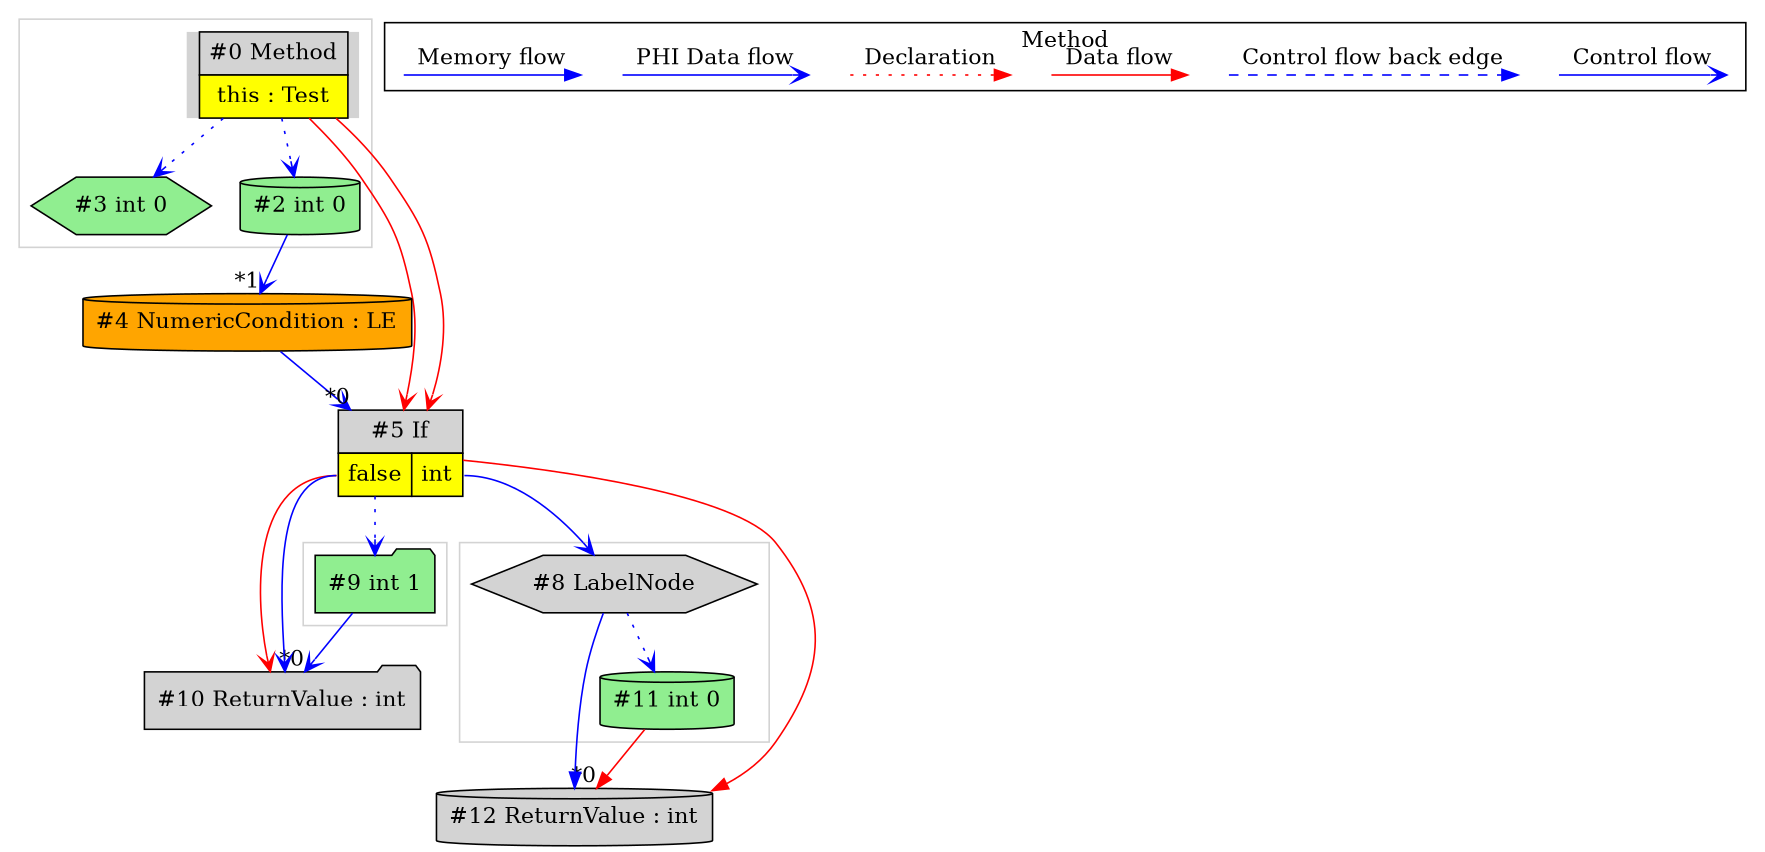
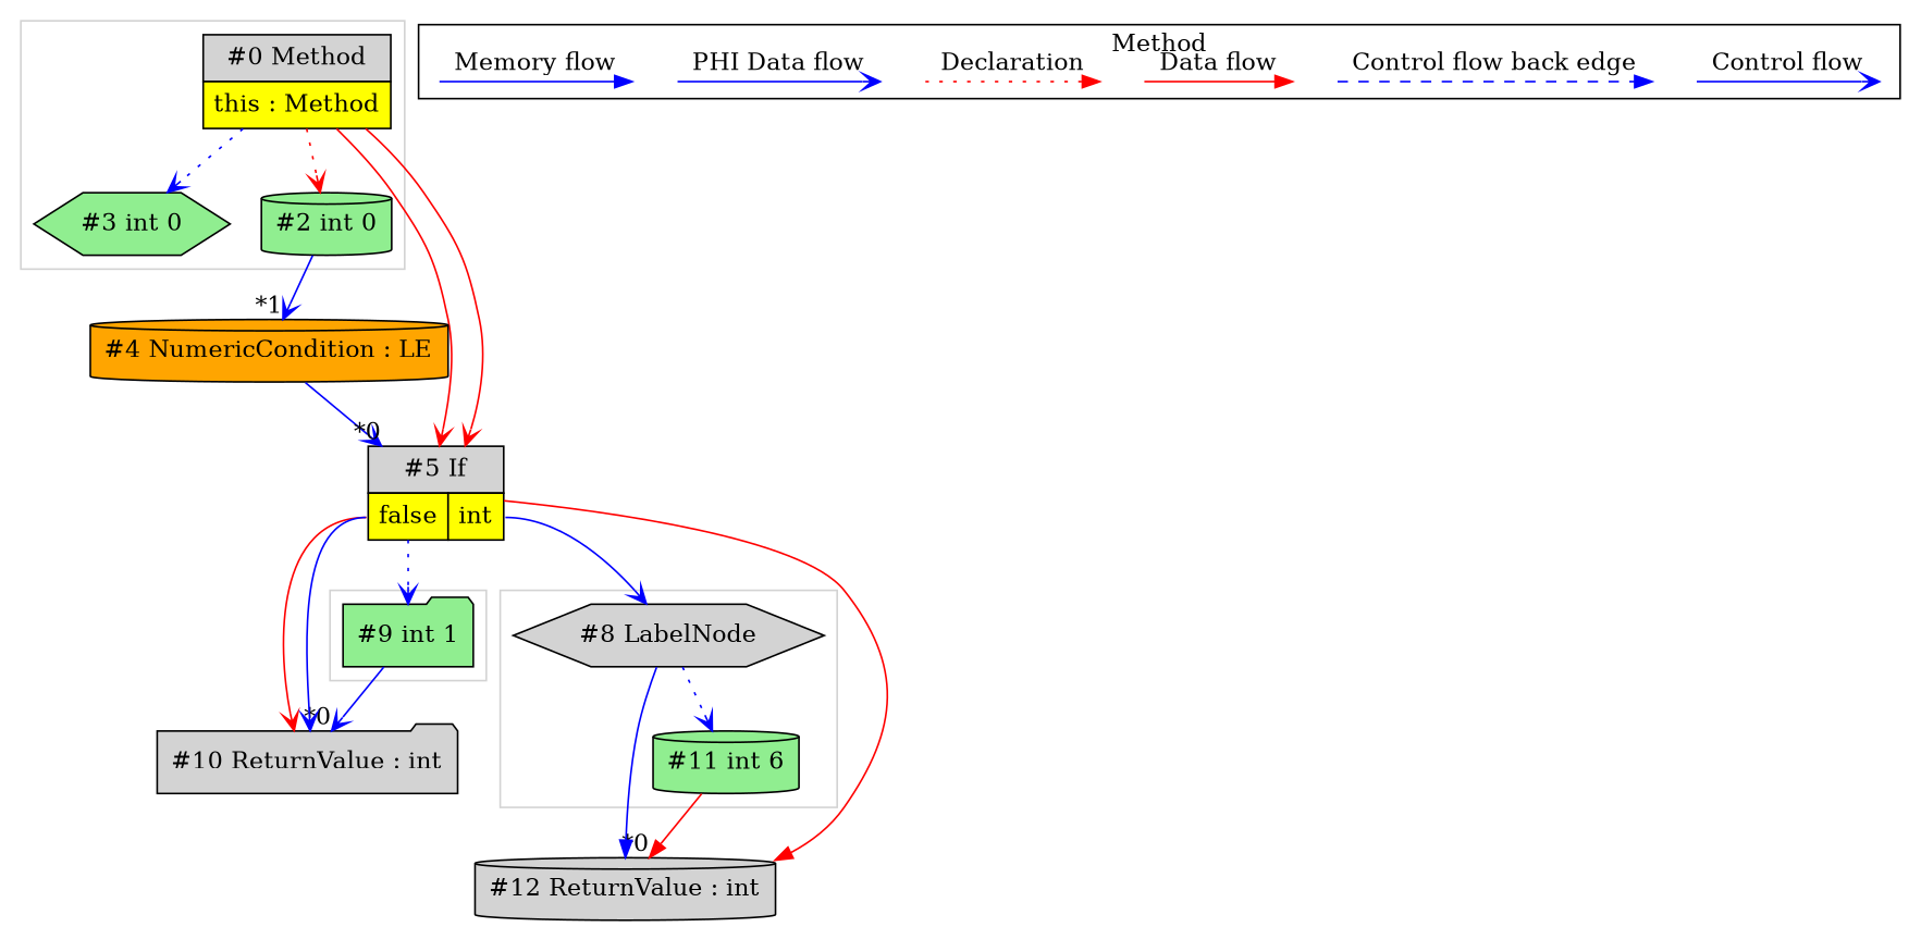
  digraph {
    ordering=in
    node [shape=point style=invis]
    edge [arrowhead=vee color=blue labeldistance=2]
    n1 [fillcolor=lightgreen label="#9 int 1" shape=folder style=filled]
-   n2 [fillcolor=lightgreen label="#11 int 0" shape=cylinder style=filled]
+   n2 [fillcolor=lightgreen label="#11 int 6" shape=cylinder style=filled]
    n3 [fillcolor=lightgrey label="#8 LabelNode" shape=hexagon style=filled]
-   n4 [fillcolor=lightgrey label=<<table border="0" cellborder="1" cellspacing="0" cellpadding="5"><tr><td colspan="1">#0 Method</td></tr><tr><td port="prj1" bgcolor="yellow">this : Test</td></tr></table>> margin=0 shape=none style=filled]
+   n4 [fillcolor=lightgrey label=<<table border="0" cellborder="1" cellspacing="0" cellpadding="5"><tr><td colspan="1">#0 Method</td></tr><tr><td port="prj1" bgcolor="yellow">this : Method</td></tr></table>> margin=0 shape=none style=filled]
    n5 [fillcolor=lightgreen label="#3 int 0" shape=hexagon style=filled]
    n6 [fillcolor=lightgreen label="#2 int 0" shape=cylinder style=filled]
    c0
    c1
    c2
    c3
    d0
    d1
    d2
    d3
    d4
    d5
    d6
    d7
    n19 [fillcolor=lightgrey label="#10 ReturnValue : int" shape=folder style=filled]
    n20 [fillcolor=lightgrey label="#12 ReturnValue : int" shape=cylinder style=filled]
    n21 [fillcolor=lightgrey label=<<table border="0" cellborder="1" cellspacing="0" cellpadding="5"><tr><td colspan="2">#5 If</td></tr><tr><td port="prj7" bgcolor="yellow">false</td><td port="prj6" bgcolor="yellow">int</td></tr></table>> margin=0 shape=none style=filled]
    n22 [fillcolor=orange label="#4 NumericCondition : LE" shape=cylinder style=filled]
    subgraph cluster_1 {
      color=lightgray
      n1
    }
    subgraph cluster_2 {
      color=lightgray
      n2
      n3
    }
    subgraph cluster_3 {
      color=lightgray
      n4
      n5
      n6
    }
    subgraph cluster_4 {
      label=Method
      subgraph sub_5 {
        label=Legend
        rank=same
        c0
        c1
        c2
        c3
        d0
        d1
        d2
        d3
        d4
        d5
        d6
        d7
      }
    }
    n1 -> n19 [headlabel="*0"]
    n2 -> n20 [arrowhead=normal color=red headlabel="*0"]
    n3 -> n2 [style=dotted labeldistance=""]
    n3 -> n20 [arrowhead=normal fontcolor=red]
    n4 -> n5 [style=dotted labeldistance=""]
-   n4 -> n6 [style=dotted labeldistance=""]
+   n4 -> n6 [color=red style=dotted labeldistance=""]
    n4 -> n21 [color=red fontcolor=red]
    n4 -> n21 [color=red constraint=false]
    n6 -> n22 [headlabel="*1"]
    c0 -> c1 [label="Control flow" style=solid labeldistance=""]
    c2 -> c3 [arrowhead=normal label="Control flow back edge" style=dashed labeldistance=""]
    d0 -> d1 [arrowhead=normal color=red label="Data flow" labeldistance=""]
    d2 -> d3 [arrowhead=normal color=red label=Declaration style=dotted labeldistance=""]
    d4 -> d5 [label="PHI Data flow" labeldistance=""]
    d6 -> d7 [arrowhead=normal label="Memory flow" labeldistance=""]
    n21 -> n1 [style=dotted tailport=prj7 labeldistance=""]
    n21 -> n3 [fontcolor=red tailport=prj6]
    n21 -> n19 [color=red fontcolor=red tailport=prj7]
    n21 -> n19 [constraint=false]
    n21 -> n20 [arrowhead=normal color=red constraint=false]
    n22 -> n21 [headlabel="*0"]
  }
